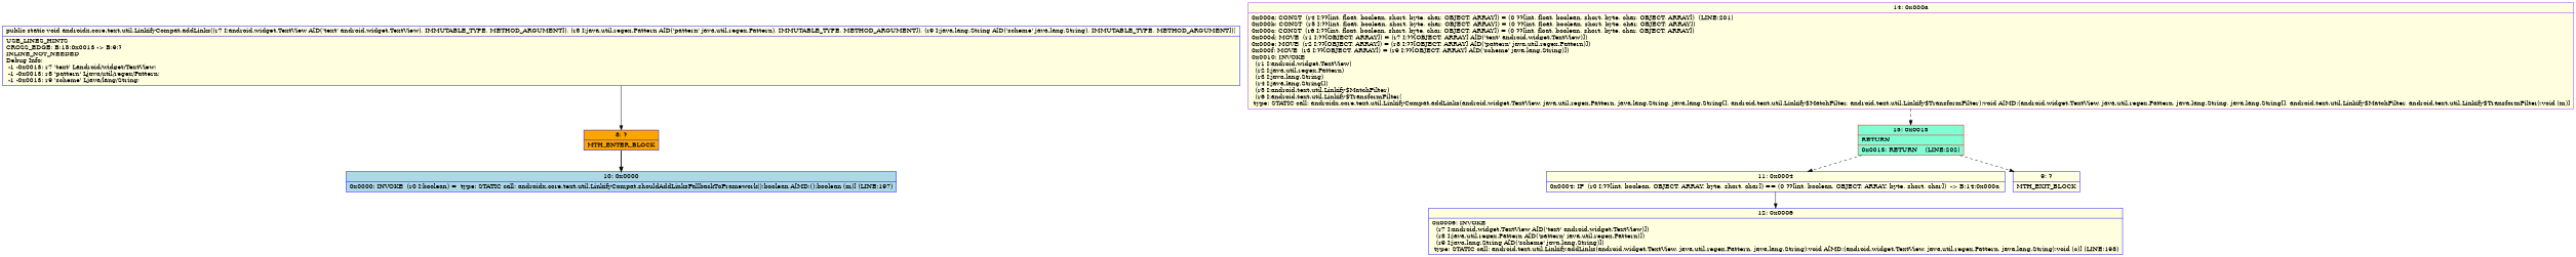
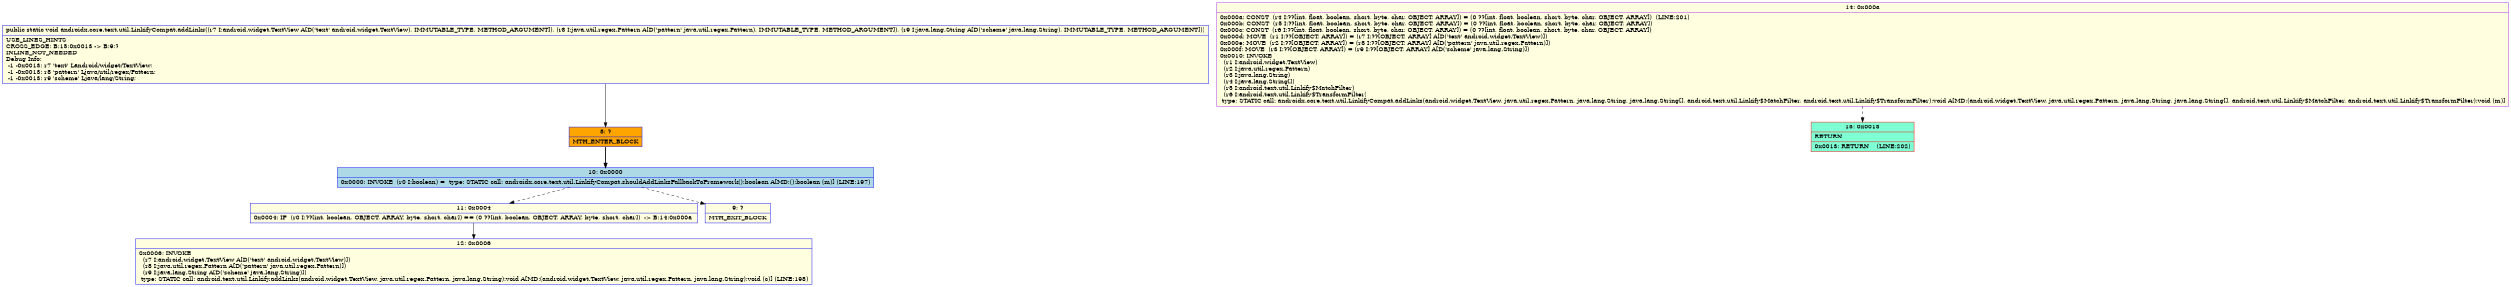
  digraph {
    node [color=blue fillcolor=lightyellow shape=record style=filled]
    edge [style=dashed]
    n1 [fillcolor=orange label="{8\:\ ?|MTH_ENTER_BLOCK\l}"]
    n2 [fillcolor=lightblue label="{10\:\ 0x0000|0x0000: INVOKE  (r0 I:boolean) =  type: STATIC call: androidx.core.text.util.LinkifyCompat.shouldAddLinksFallbackToFramework():boolean A[MD:():boolean (m)] (LINE:197)\l}"]
    n3 [label="{11\:\ 0x0004|0x0004: IF  (r0 I:??[int, boolean, OBJECT, ARRAY, byte, short, char]) == (0 ??[int, boolean, OBJECT, ARRAY, byte, short, char])  \-\> B:14:0x000a \l}"]
    n4 [label="{12\:\ 0x0006|0x0006: INVOKE  \l  (r7 I:android.widget.TextView A[D('text' android.widget.TextView)])\l  (r8 I:java.util.regex.Pattern A[D('pattern' java.util.regex.Pattern)])\l  (r9 I:java.lang.String A[D('scheme' java.lang.String)])\l type: STATIC call: android.text.util.Linkify.addLinks(android.widget.TextView, java.util.regex.Pattern, java.lang.String):void A[MD:(android.widget.TextView, java.util.regex.Pattern, java.lang.String):void (c)] (LINE:198)\l}"]
    n5 [color=purple label="{14\:\ 0x000a|0x000a: CONST  (r4 I:??[int, float, boolean, short, byte, char, OBJECT, ARRAY]) = (0 ??[int, float, boolean, short, byte, char, OBJECT, ARRAY])  (LINE:201)\l0x000b: CONST  (r5 I:??[int, float, boolean, short, byte, char, OBJECT, ARRAY]) = (0 ??[int, float, boolean, short, byte, char, OBJECT, ARRAY]) \l0x000c: CONST  (r6 I:??[int, float, boolean, short, byte, char, OBJECT, ARRAY]) = (0 ??[int, float, boolean, short, byte, char, OBJECT, ARRAY]) \l0x000d: MOVE  (r1 I:??[OBJECT, ARRAY]) = (r7 I:??[OBJECT, ARRAY] A[D('text' android.widget.TextView)]) \l0x000e: MOVE  (r2 I:??[OBJECT, ARRAY]) = (r8 I:??[OBJECT, ARRAY] A[D('pattern' java.util.regex.Pattern)]) \l0x000f: MOVE  (r3 I:??[OBJECT, ARRAY]) = (r9 I:??[OBJECT, ARRAY] A[D('scheme' java.lang.String)]) \l0x0010: INVOKE  \l  (r1 I:android.widget.TextView)\l  (r2 I:java.util.regex.Pattern)\l  (r3 I:java.lang.String)\l  (r4 I:java.lang.String[])\l  (r5 I:android.text.util.Linkify$MatchFilter)\l  (r6 I:android.text.util.Linkify$TransformFilter)\l type: STATIC call: androidx.core.text.util.LinkifyCompat.addLinks(android.widget.TextView, java.util.regex.Pattern, java.lang.String, java.lang.String[], android.text.util.Linkify$MatchFilter, android.text.util.Linkify$TransformFilter):void A[MD:(android.widget.TextView, java.util.regex.Pattern, java.lang.String, java.lang.String[], android.text.util.Linkify$MatchFilter, android.text.util.Linkify$TransformFilter):void (m)]\l}"]
    n6 [color=red fillcolor=aquamarine label="{15\:\ 0x0013|RETURN\l|0x0013: RETURN    (LINE:202)\l}"]
    n7 [label="{9\:\ ?|MTH_EXIT_BLOCK\l}"]
    n8 [label="{public static void androidx.core.text.util.LinkifyCompat.addLinks((r7 I:android.widget.TextView A[D('text' android.widget.TextView), IMMUTABLE_TYPE, METHOD_ARGUMENT]), (r8 I:java.util.regex.Pattern A[D('pattern' java.util.regex.Pattern), IMMUTABLE_TYPE, METHOD_ARGUMENT]), (r9 I:java.lang.String A[D('scheme' java.lang.String), IMMUTABLE_TYPE, METHOD_ARGUMENT]))  | USE_LINES_HINTS\lCROSS_EDGE: B:15:0x0013 \-\> B:9:?\lINLINE_NOT_NEEDED\lDebug Info:\l  \-1 \-0x0013: r7 'text' Landroid\/widget\/TextView;\l  \-1 \-0x0013: r8 'pattern' Ljava\/util\/regex\/Pattern;\l  \-1 \-0x0013: r9 'scheme' Ljava\/lang\/String;\l}"]
    n1 -> n2 [style=bold]
-   n6 -> n3
+   n2 -> n3
    n3 -> n4 [style=solid]
    n5 -> n6
-   n6 -> n7
+   n2 -> n7
    n8 -> n1 [style=solid]
  }
